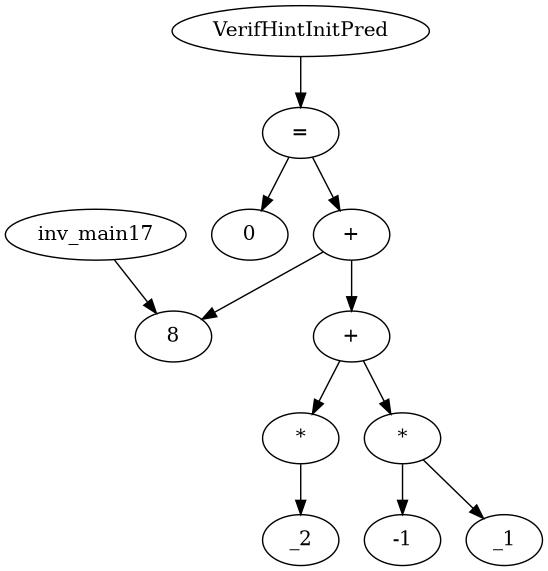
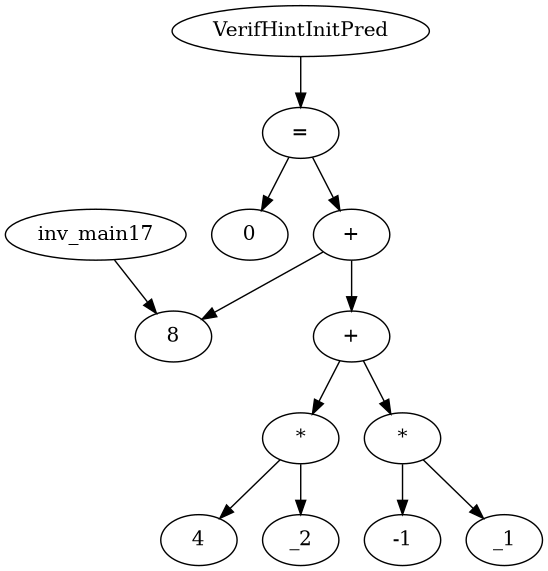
  digraph {
    n1 [label=inv_main17]
    n2 [label=8]
    n3 [label=VerifHintInitPred]
    n4 [label="="]
    n5 [label=0]
    n6 [label="+"]
    n7 [label="+"]
    n8 [label="*"]
    n9 [label="*"]
+   n10 [label=4]
    n11 [label=_2]
    n12 [label=-1]
    n13 [label=_1]
    n1 -> n2
    n3 -> n4
    n4 -> n5
    n4 -> n6
    n6 -> n2
    n6 -> n7
    n7 -> n8
    n7 -> n9
+   n8 -> n10
    n8 -> n11
    n9 -> n12
    n9 -> n13
  }
